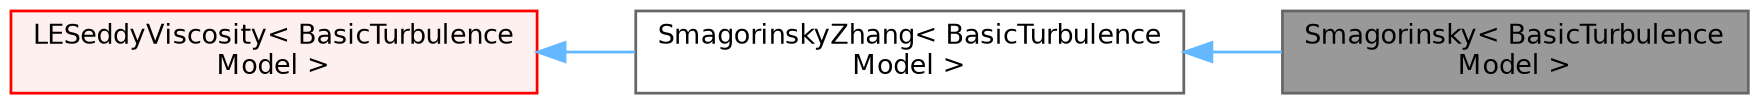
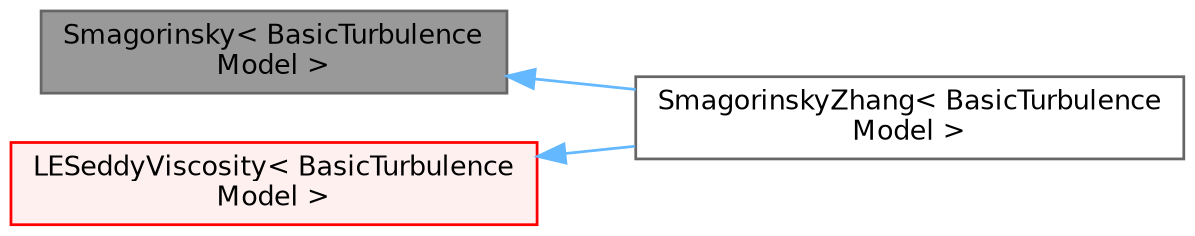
  digraph {
    rankdir=LR
    node [color=gray40 fontname=Helvetica fontsize=10 shape=box style=filled]
    edge [color=steelblue1 dir=back fontname=Helvetica fontsize=10 labelfontname=Helvetica labelfontsize=10 style=solid]
    n1 [fillcolor=grey60 fontcolor=black height=0.2 label="Smagorinsky\< BasicTurbulence\lModel \>" width=0.4]
    n2 [fillcolor=white height=0.2 label="SmagorinskyZhang\< BasicTurbulence\lModel \>" width=0.4]
    n3 [color=red fillcolor="#FFF0F0" height=0.2 label="LESeddyViscosity\< BasicTurbulence\lModel \>" width=0.4]
-   n2 -> n1
+   n1 -> n2
    n3 -> n2
  }
